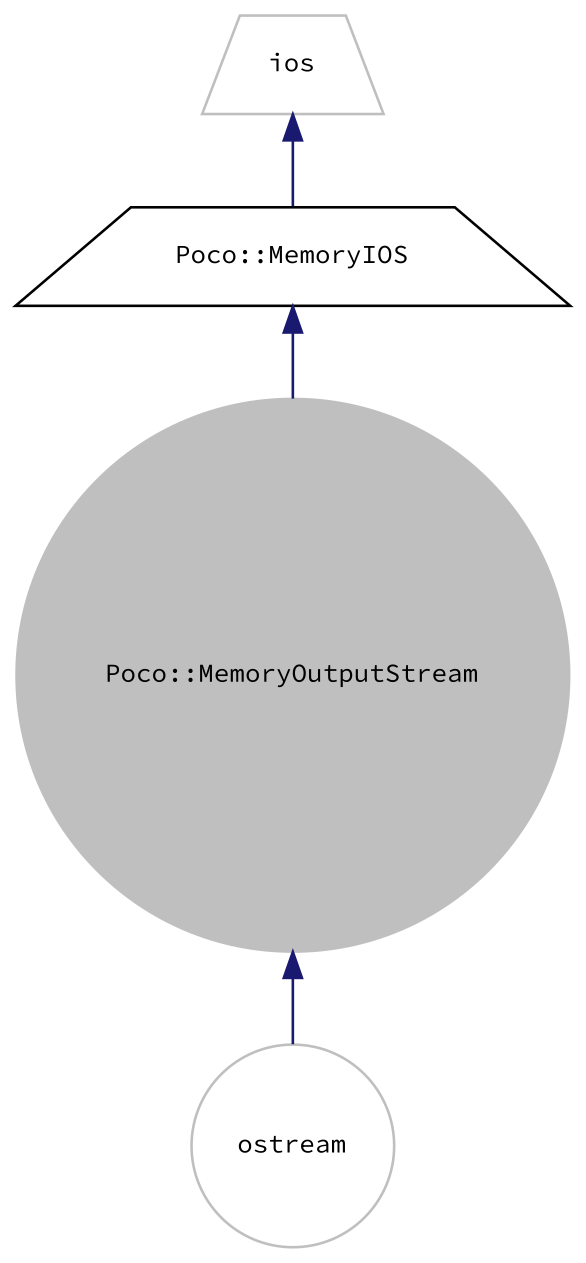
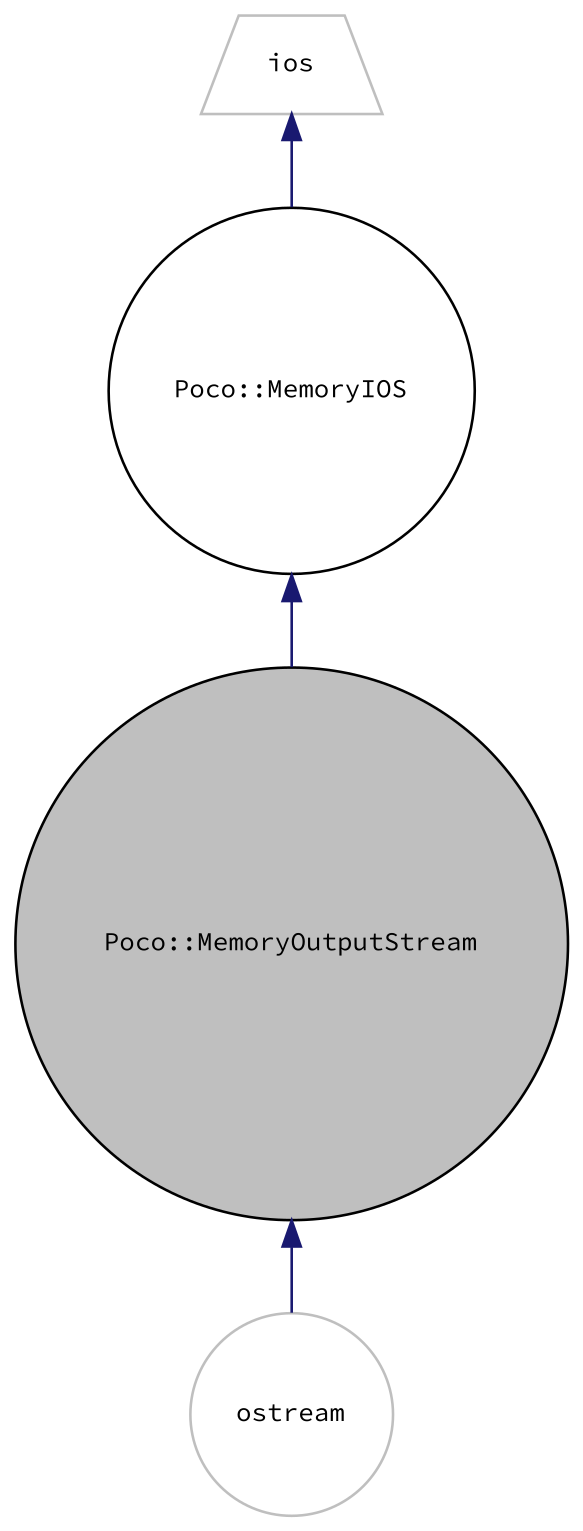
  digraph {
    fontname="Source Code Pro"
    node [color=black fillcolor=white fontname="Source Code Pro" fontsize=10 shape=circle style=filled]
    edge [color=midnightblue dir=back fontname="Source Code Pro" fontsize=10 labelfontname=Helvetica labelfontsize=10 style=solid]
-   n1 [color=grey75 fillcolor=grey75 fontcolor=black height=0.2 label="Poco::MemoryOutputStream" width=0.4]
+   n1 [fillcolor=grey75 fontcolor=black height=0.2 label="Poco::MemoryOutputStream" width=0.4]
    n2 [color=grey75 height=0.2 label=ostream width=0.4]
-   n3 [height=0.2 label="Poco::MemoryIOS" shape=trapezium width=0.4]
+   n3 [height=0.2 label="Poco::MemoryIOS" width=0.4]
    n4 [color=grey75 height=0.2 label=ios shape=trapezium width=0.4]
    n1 -> n2
    n3 -> n1
    n4 -> n3
  }
